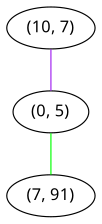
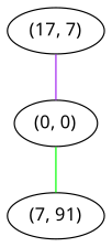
  graph {
    fontname="Noto Sans"
    node [fontname="Noto Sans"]
    edge [fontname="Noto Sans"]
-   "(10, 7)"
-   "(0, 0)" [label="(0, 5)"]
+   "(10, 7)" [label="(17, 7)"]
+   "(0, 0)"
    "(7, 91)"
    "(10, 7)" -- "(0, 0)" [color=purple weight=4]
    "(0, 0)" -- "(7, 91)" [color=green weight=2]
  }
